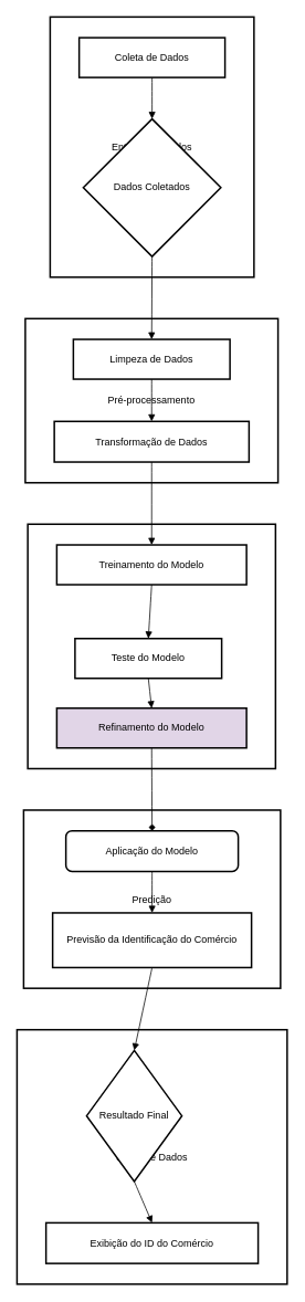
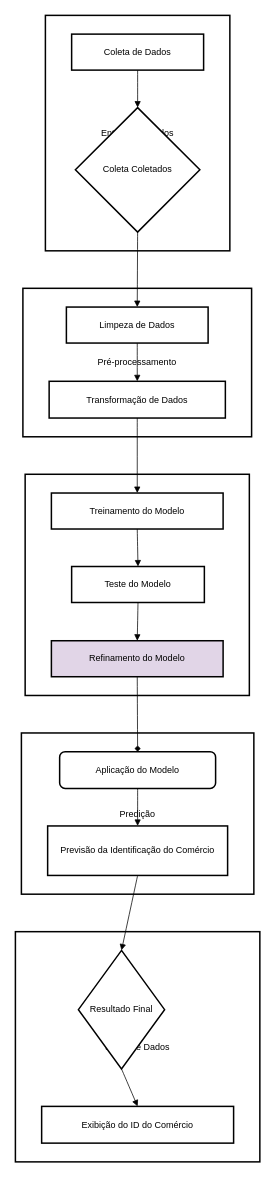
  <mxCell id="0" />
  <mxCell id="1" parent="0" />
  <mxCell id="2" value="Saída de Dados" style="whiteSpace=wrap;strokeWidth=2;" vertex="1" parent="1"><mxGeometry x="20" y="1242" width="326" height="307" as="geometry" /></mxCell>
  <mxCell id="3" value="Predição" style="whiteSpace=wrap;strokeWidth=2;" vertex="1" parent="1"><mxGeometry x="28" y="977" width="310" height="215" as="geometry" /></mxCell>
  <mxCell id="4" value="Modelagem de IA" style="whiteSpace=wrap;strokeWidth=2;" vertex="1" parent="1"><mxGeometry x="33" y="632" width="299" height="295" as="geometry" /></mxCell>
  <mxCell id="5" value="Pré-processamento" style="whiteSpace=wrap;strokeWidth=2;" vertex="1" parent="1"><mxGeometry x="30" y="384" width="305" height="198" as="geometry" /></mxCell>
  <mxCell id="6" value="Entrada de Dados" style="whiteSpace=wrap;strokeWidth=2;" vertex="1" parent="1"><mxGeometry x="60" y="20" width="246" height="314" as="geometry" /></mxCell>
  <mxCell id="7" value="Coleta de Dados" style="whiteSpace=wrap;strokeWidth=2;" vertex="1" parent="1"><mxGeometry x="95" y="45" width="176" height="48" as="geometry" /></mxCell>
- <mxCell id="8" value="Dados Coletados" style="rhombus;strokeWidth=2;whiteSpace=wrap;" vertex="1" parent="1"><mxGeometry x="100" y="143" width="166" height="166" as="geometry" /></mxCell>
+ <mxCell id="8" value="Coleta Coletados" style="rhombus;strokeWidth=2;whiteSpace=wrap;" vertex="1" parent="1"><mxGeometry x="100" y="143" width="166" height="166" as="geometry" /></mxCell>
  <mxCell id="9" value="Limpeza de Dados" style="whiteSpace=wrap;strokeWidth=2;" vertex="1" parent="1"><mxGeometry x="88" y="409" width="189" height="48" as="geometry" /></mxCell>
  <mxCell id="10" value="Transformação de Dados" style="whiteSpace=wrap;strokeWidth=2;" vertex="1" parent="1"><mxGeometry x="65" y="508" width="235" height="49" as="geometry" /></mxCell>
  <mxCell id="11" value="Treinamento do Modelo" style="whiteSpace=wrap;strokeWidth=2;" vertex="1" parent="1"><mxGeometry x="68" y="657" width="229" height="48" as="geometry" /></mxCell>
- <mxCell id="12" value="Teste do Modelo" style="whiteSpace=wrap;strokeWidth=2;" vertex="1" parent="1"><mxGeometry x="90" y="770" width="177" height="48" as="geometry" /></mxCell>
+ <mxCell id="12" value="Teste do Modelo" style="whiteSpace=wrap;strokeWidth=2;" vertex="1" parent="1"><mxGeometry x="95" y="755" width="177" height="48" as="geometry" /></mxCell>
  <mxCell id="13" value="Refinamento do Modelo" style="whiteSpace=wrap;strokeWidth=2;fillColor=#e1d5e7;" vertex="1" parent="1"><mxGeometry x="68" y="854" width="229" height="48" as="geometry" /></mxCell>
  <mxCell id="14" value="Aplicação do Modelo" style="whiteSpace=wrap;strokeWidth=2;rounded=1;" vertex="1" parent="1"><mxGeometry x="79" y="1002" width="208" height="49" as="geometry" /></mxCell>
  <mxCell id="15" value="Previsão da Identificação do Comércio" style="whiteSpace=wrap;strokeWidth=2;" vertex="1" parent="1"><mxGeometry x="63" y="1101" width="240" height="66" as="geometry" /></mxCell>
  <mxCell id="16" value="Resultado Final" style="rhombus;strokeWidth=2;whiteSpace=wrap;" vertex="1" parent="1"><mxGeometry x="104" y="1267" width="115" height="158" as="geometry" /></mxCell>
  <mxCell id="17" value="Exibição do ID do Comércio" style="whiteSpace=wrap;strokeWidth=2;" vertex="1" parent="1"><mxGeometry x="55" y="1475" width="256" height="49" as="geometry" /></mxCell>
  <mxCell id="18" value="" style="curved=1;startArrow=none;endArrow=block;exitX=0.5;exitY=1.01;entryX=0.5;entryY=0;" edge="1" parent="1" source="7" target="8"><mxGeometry relative="1" as="geometry"><Array as="points" /></mxGeometry></mxCell>
  <mxCell id="19" value="" style="curved=1;startArrow=none;endArrow=block;exitX=0.5;exitY=1;entryX=0.5;entryY=0;" edge="1" parent="1" source="8" target="9"><mxGeometry relative="1" as="geometry"><Array as="points" /></mxGeometry></mxCell>
  <mxCell id="20" value="" style="curved=1;startArrow=none;endArrow=block;exitX=0.5;exitY=1.01;entryX=0.5;entryY=-0.01;" edge="1" parent="1" source="9" target="10"><mxGeometry relative="1" as="geometry"><Array as="points" /></mxGeometry></mxCell>
  <mxCell id="21" value="" style="curved=1;startArrow=none;endArrow=block;exitX=0.5;exitY=0.99;entryX=0.5;entryY=-0.01;" edge="1" parent="1" source="10" target="11"><mxGeometry relative="1" as="geometry"><Array as="points" /></mxGeometry></mxCell>
  <mxCell id="22" value="" style="curved=1;startArrow=none;endArrow=block;exitX=0.5;exitY=1;entryX=0.5;entryY=0;" edge="1" parent="1" source="11" target="12"><mxGeometry relative="1" as="geometry"><Array as="points" /></mxGeometry></mxCell>
  <mxCell id="23" value="" style="curved=1;startArrow=none;endArrow=block;exitX=0.5;exitY=1.01;entryX=0.5;entryY=-0.01;" edge="1" parent="1" source="12" target="13"><mxGeometry relative="1" as="geometry"><Array as="points" /></mxGeometry></mxCell>
  <mxCell id="24" value="" style="curved=1;startArrow=none;endArrow=diamond;exitX=0.5;exitY=1;entryX=0.5;entryY=0;" edge="1" parent="1" source="13" target="14"><mxGeometry relative="1" as="geometry"><Array as="points" /></mxGeometry></mxCell>
  <mxCell id="25" value="" style="curved=1;startArrow=none;endArrow=block;exitX=0.5;exitY=1;entryX=0.5;entryY=0;" edge="1" parent="1" source="14" target="15"><mxGeometry relative="1" as="geometry"><Array as="points" /></mxGeometry></mxCell>
  <mxCell id="26" value="" style="curved=1;startArrow=none;endArrow=block;exitX=0.5;exitY=1;entryX=0.5;entryY=0;" edge="1" parent="1" source="15" target="16"><mxGeometry relative="1" as="geometry"><Array as="points" /></mxGeometry></mxCell>
  <mxCell id="27" value="" style="curved=1;startArrow=none;endArrow=block;exitX=0.5;exitY=1;entryX=0.5;entryY=0;" edge="1" parent="1" source="16" target="17"><mxGeometry relative="1" as="geometry"><Array as="points" /></mxGeometry></mxCell>
